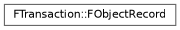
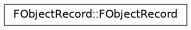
  digraph {
    rankdir=LR
-   n1 [color=grey40 fillcolor=white fontname=Helvetica fontsize=10 height=0.2 label="FTransaction::FObjectRecord" shape=box style=filled width=0.4]
+   n1 [color=grey40 fillcolor=white fontname=Helvetica fontsize=10 height=0.2 label="FObjectRecord::FObjectRecord" shape=box style=filled width=0.4]
  }
